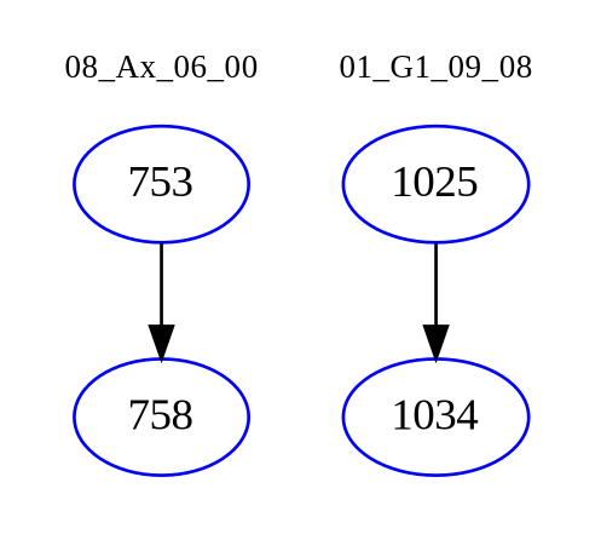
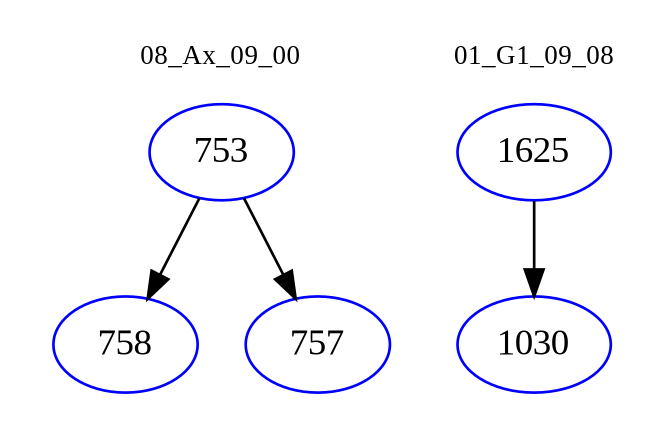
  digraph {
    fontname="Liberation Serif"
    node [color=blue fontname="Liberation Serif"]
    edge [color=black fontname="Liberation Serif"]
    n1 [label=753]
    n2 [label=758]
-   n4 [label=1025]
-   n5 [label=1034]
+   n3 [label=757]
+   n4 [label=1625]
+   n5 [label=1030]
    subgraph cluster_1 {
      color=white
      fontsize=10
-     label="08_Ax_06_00"
+     label="08_Ax_09_00"
      n1
      n2
+     n3
    }
    subgraph cluster_2 {
      color=white
      fontsize=10
      label="01_G1_09_08"
      n4
      n5
    }
    n1 -> n2
+   n1 -> n3
    n4 -> n5
  }
